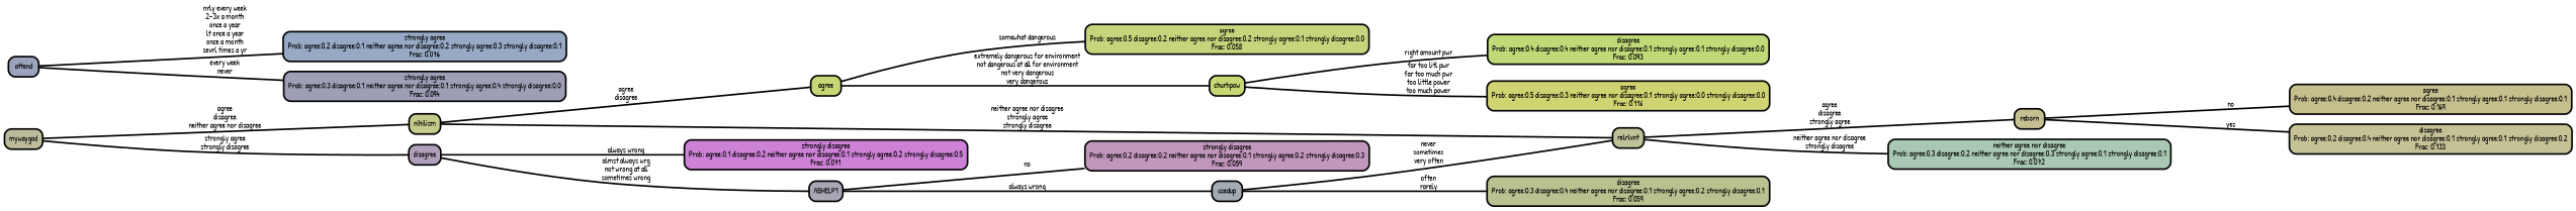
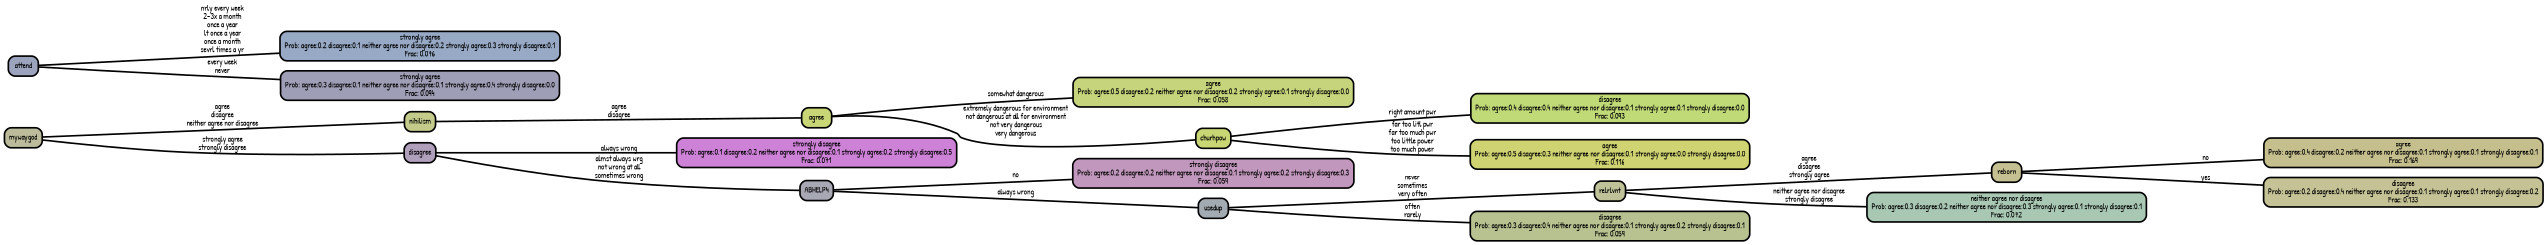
  graph {
    fontname="Patrick Hand"
    rankdir=LR
    ranksep="0 equally"
    splines=straight
    node [color=black fontcolor=black fontname="Patrick Hand" penwidth=3 shape=box style="filled, rounded"]
    edge [color=black fontname="Patrick Hand" penwidth=3]
    n1 [fillcolor="#c6d57c" label="agree\nProb: agree:0.5 disagree:0.2 neither agree nor disagree:0.2 strongly agree:0.1 strongly disagree:0.0\nFrac: 0.058"]
    n2 [fillcolor="#c8d676" label=agree]
    n3 [fillcolor="#c9d674" label=churhpow]
    n4 [fillcolor="#c1da78" label="disagree\nProb: agree:0.4 disagree:0.4 neither agree nor disagree:0.1 strongly agree:0.1 strongly disagree:0.0\nFrac: 0.093"]
    n5 [fillcolor="#cfd371" label="agree\nProb: agree:0.5 disagree:0.3 neither agree nor disagree:0.1 strongly agree:0.0 strongly disagree:0.0\nFrac: 0.116"]
    n6 [fillcolor="#c3ca8a" label=nihilism]
    n7 [fillcolor="#bfc298" label=relrlvnt]
    n8 [fillcolor="#c5c091" label=reborn]
    n9 [fillcolor="#a9c8b3" label="neither agree nor disagree\nProb: agree:0.3 disagree:0.2 neither agree nor disagree:0.3 strongly agree:0.1 strongly disagree:0.1\nFrac: 0.072"]
    n10 [fillcolor="#c5bf8e" label="agree\nProb: agree:0.4 disagree:0.2 neither agree nor disagree:0.1 strongly agree:0.1 strongly disagree:0.1\nFrac: 0.169"]
    n11 [fillcolor="#c5c396" label="disagree\nProb: agree:0.2 disagree:0.4 neither agree nor disagree:0.1 strongly agree:0.1 strongly disagree:0.2\nFrac: 0.133"]
    n12 [fillcolor="#bcbb9b" label=mywaygod]
    n13 [fillcolor="#b09fbb" label=disagree]
    n14 [fillcolor="#cd81d7" label="strongly disagree\nProb: agree:0.1 disagree:0.2 neither agree nor disagree:0.1 strongly agree:0.2 strongly disagree:0.5\nFrac: 0.071"]
-   n15 [fillcolor="#a8a7b4" label=ABHELP1]
+   n15 [fillcolor="#a8a7b4" label=ABHELP4]
    n16 [fillcolor="#c297bd" label="strongly disagree\nProb: agree:0.2 disagree:0.2 neither agree nor disagree:0.1 strongly agree:0.2 strongly disagree:0.3\nFrac: 0.059"]
    n17 [fillcolor="#a2abb1" label=usedup]
    n18 [fillcolor="#b7c290" label="disagree\nProb: agree:0.3 disagree:0.4 neither agree nor disagree:0.1 strongly agree:0.2 strongly disagree:0.1\nFrac: 0.059"]
    n19 [fillcolor="#9ba3bd" label=attend]
    n20 [fillcolor="#97a9c5" label="strongly agree\nProb: agree:0.2 disagree:0.1 neither agree nor disagree:0.2 strongly agree:0.3 strongly disagree:0.1\nFrac: 0.076"]
    n21 [fillcolor="#9e9eb6" label="strongly agree\nProb: agree:0.3 disagree:0.1 neither agree nor disagree:0.1 strongly agree:0.4 strongly disagree:0.0\nFrac: 0.094"]
    subgraph sub_1 {
      rank=same
    }
    n2 -- n1 [label=" somewhat dangerous"]
    n2 -- n3 [label=" extremely dangerous for environment\n not dangerous at all for environment\n not very dangerous\n very dangerous"]
    n3 -- n4 [label=" right amount pwr"]
    n3 -- n5 [label=" far too litl pwr\n far too much pwr\n too little power\n too much power"]
    n6 -- n2 [label=" agree\n disagree"]
-   n6 -- n7 [label=" neither agree nor disagree\n strongly agree\n strongly disagree"]
    n7 -- n8 [label=" agree\n disagree\n strongly agree"]
    n7 -- n9 [label=" neither agree nor disagree\n strongly disagree"]
    n8 -- n10 [label=" no"]
    n8 -- n11 [label=" yes"]
    n12 -- n6 [label=" agree\n disagree\n neither agree nor disagree"]
    n12 -- n13 [label=" strongly agree\n strongly disagree"]
    n13 -- n14 [label=" always wrong"]
    n13 -- n15 [label=" almst always wrg\n not wrong at all\n sometimes wrong"]
    n15 -- n16 [label=" no"]
    n15 -- n17 [label=" always wrong"]
    n17 -- n7 [label=" never\n sometimes\n very often"]
    n17 -- n18 [label=" often\n rarely"]
    n19 -- n20 [label=" nrly every week\n 2-3x a month\n once a year\n lt once a year\n once a month\n sevrl times a yr"]
    n19 -- n21 [label=" every week\n never"]
  }
